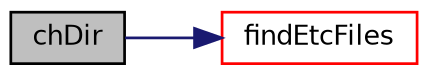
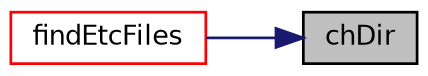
  digraph {
    rankdir=LR
    node [fontname=Helvetica fontsize=10 shape=record]
    n1 [color=black fillcolor=grey75 fontcolor=black height=0.2 label=chDir style=filled width=0.4]
    n2 [color=red height=0.2 label=findEtcFiles width=0.4]
-   n1 -> n2 [color=midnightblue fontname=Helvetica fontsize=10 labelfontname=Helvetica labelfontsize=10 style=solid]
+   n2 -> n1 [color=midnightblue fontname=Helvetica fontsize=10 labelfontname=Helvetica labelfontsize=10 style=solid]
  }
